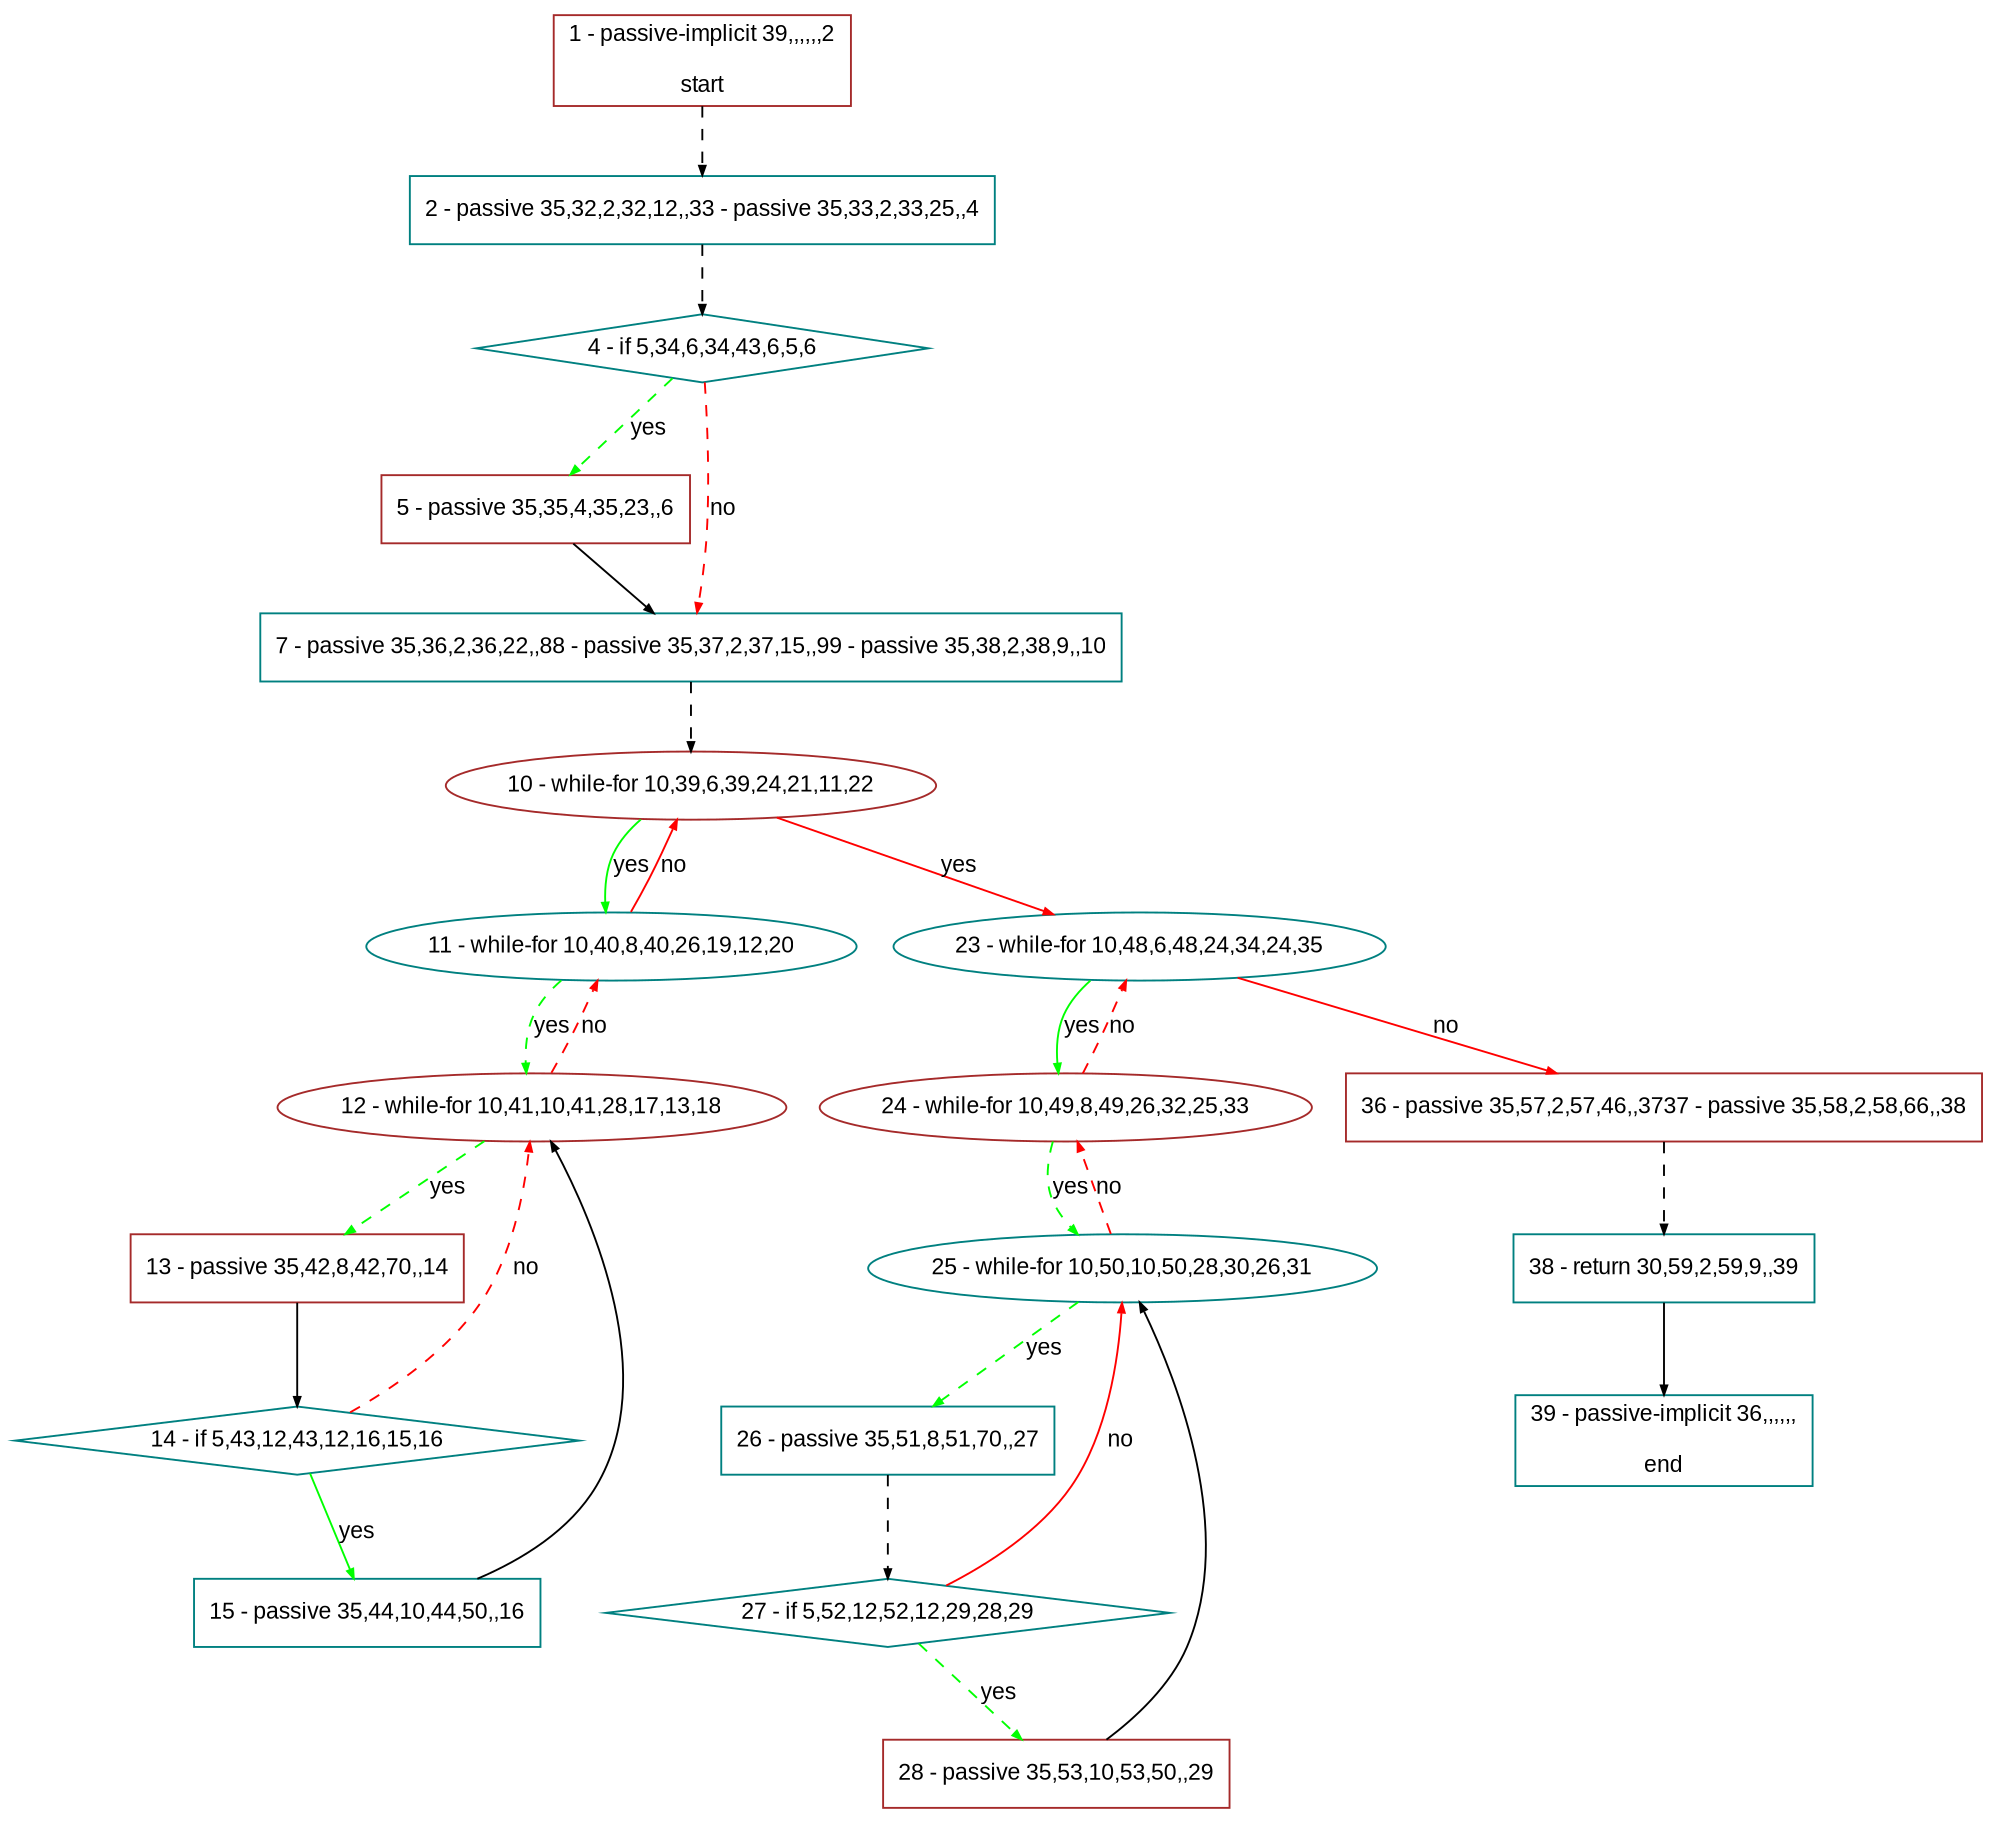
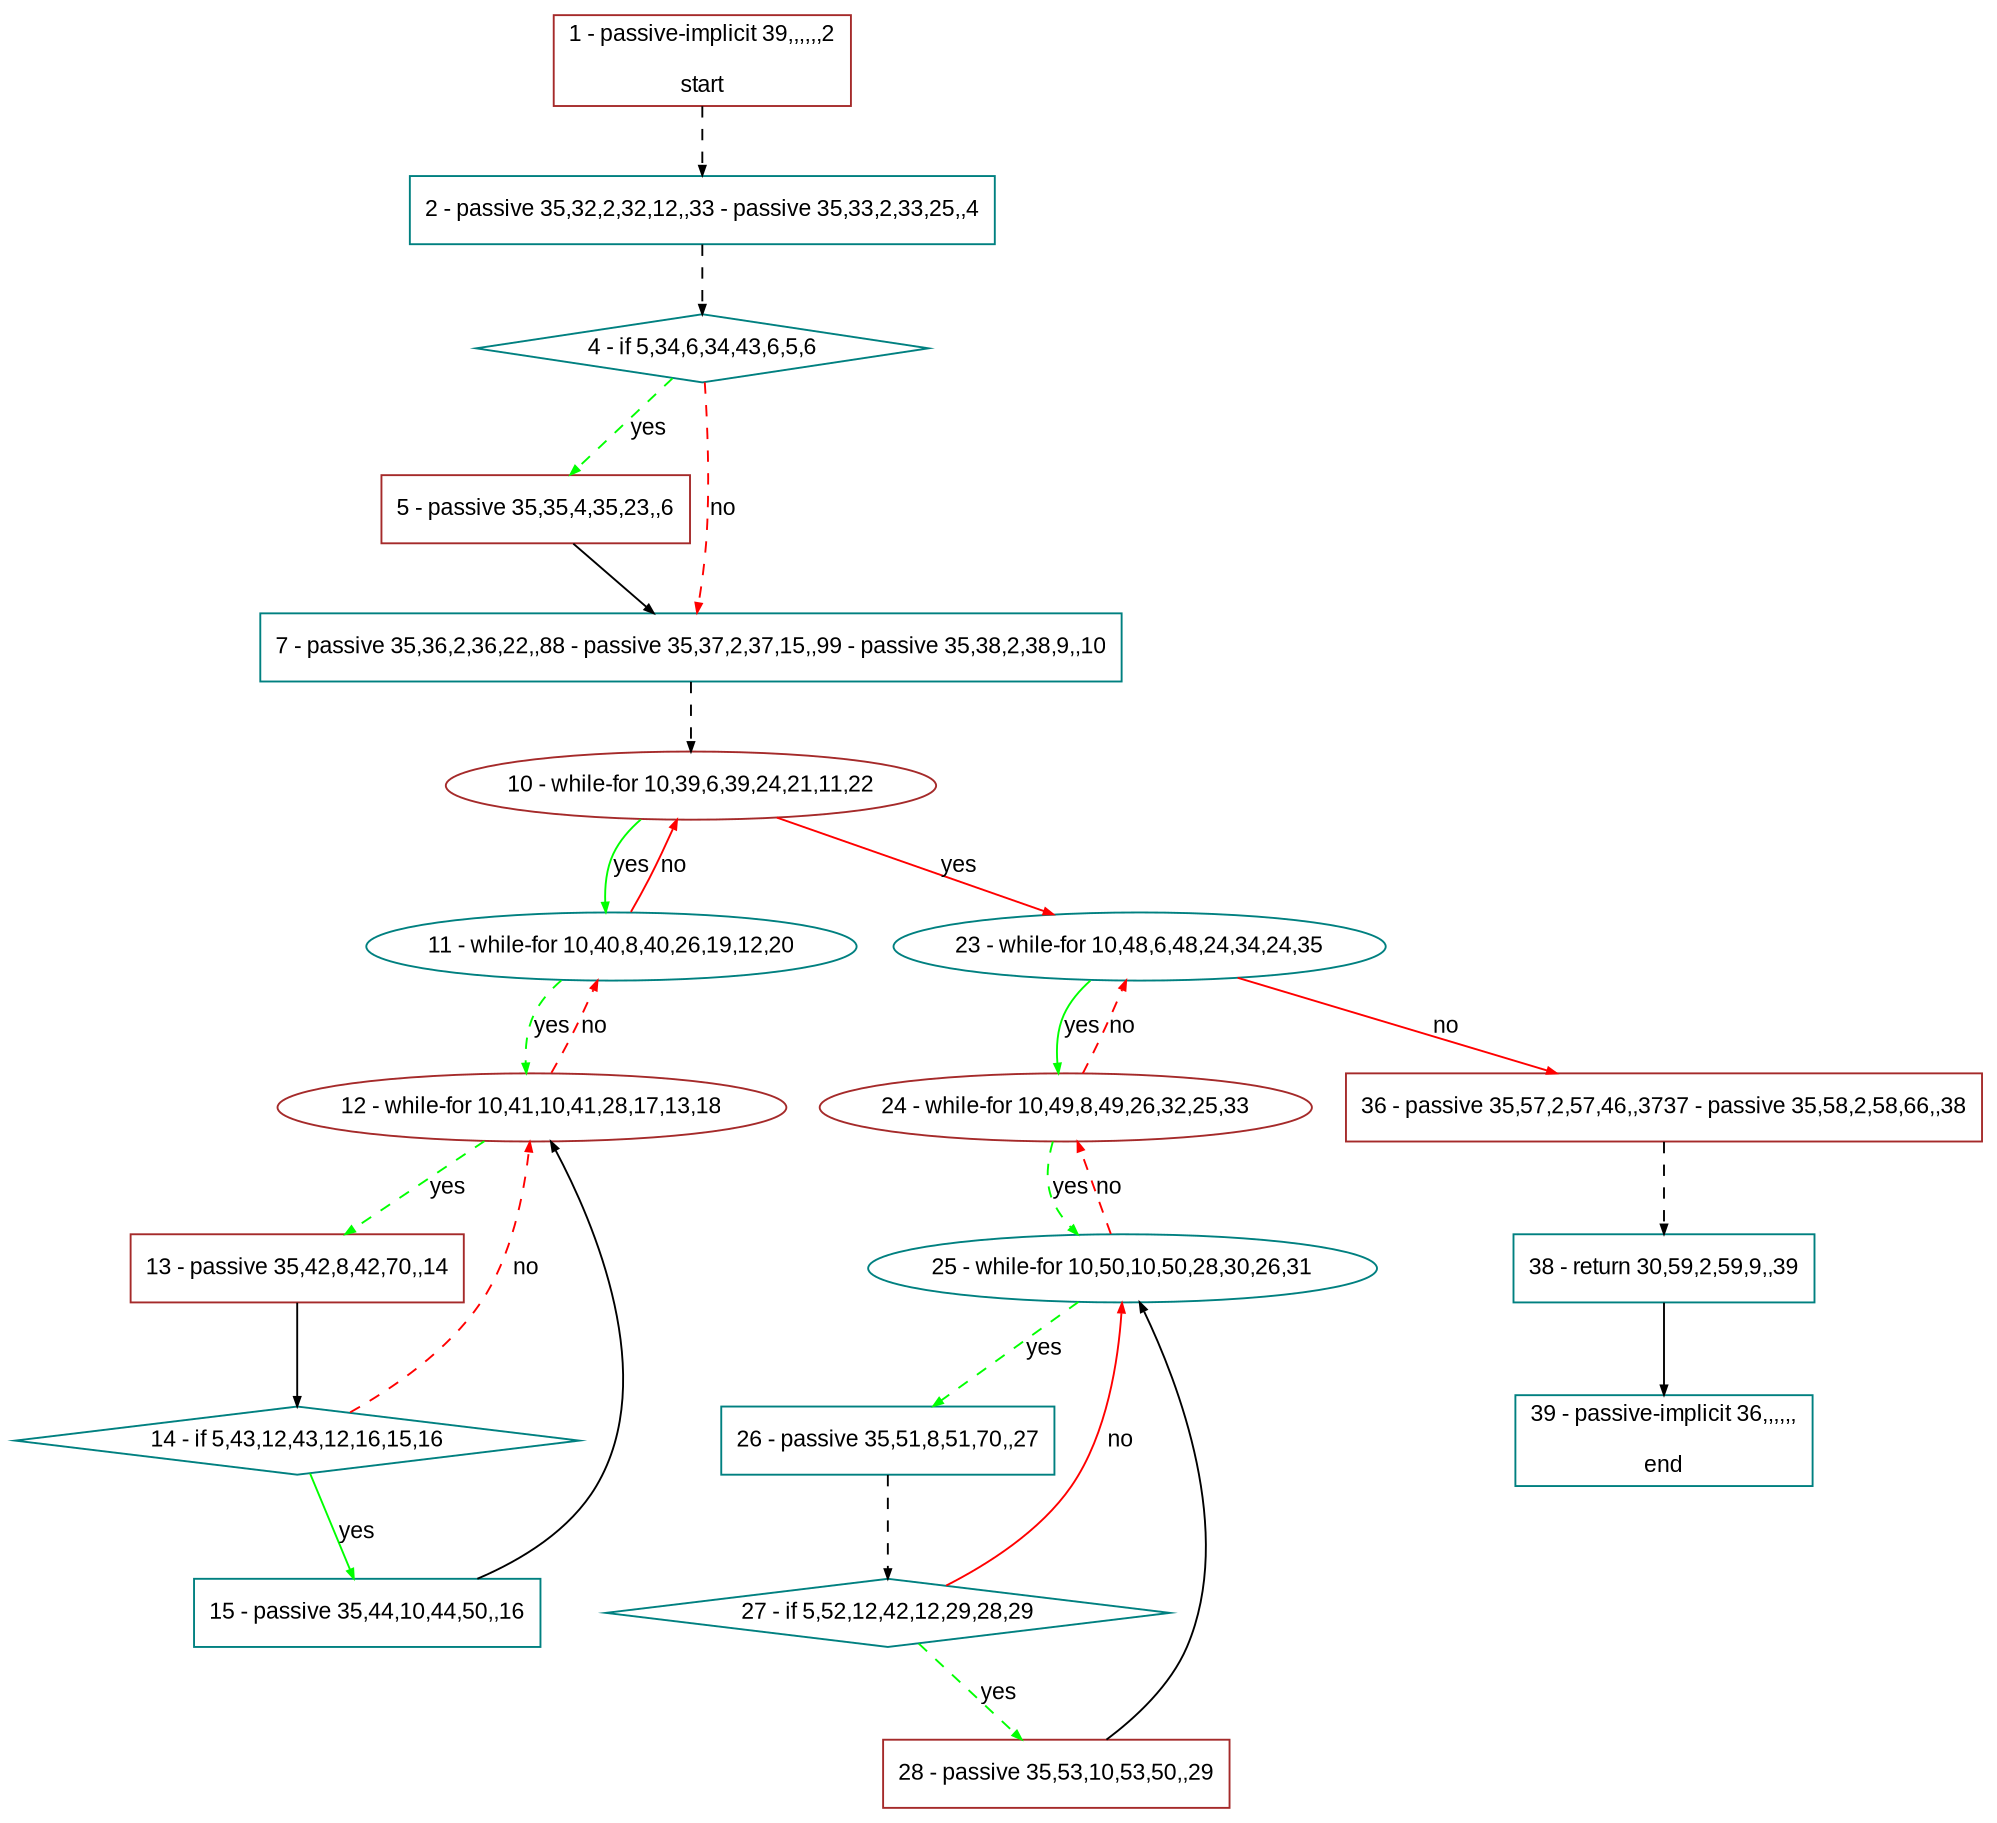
  digraph {
    bgcolor=white
    compound=true
    fillcolor="#FFFFCC"
    fontname=Arial
    fontsize=12
    pack=true
    packmode=clust
    style="rounded,filled"
    node [color=teal compound=true fillcolor="#ffffff" fixedsize=false fontname=Arial fontsize=12 node_initialized=no shape=box style=filled]
    edge [arrowhead=normal arrowsize=0.5 arrowtail=none color="#000000" compound=true dir=forward fontcolor=black fontname=Arial fontsize=12 style=dashed]
    n1 [label="2 - passive 35,32,2,32,12,,33 - passive 35,33,2,33,25,,4"]
    n2 [label="4 - if 5,34,6,34,43,6,5,6" shape=diamond]
    n3 [color=brown label="5 - passive 35,35,4,35,23,,6"]
    n4 [label="7 - passive 35,36,2,36,22,,88 - passive 35,37,2,37,15,,99 - passive 35,38,2,38,9,,10"]
    n5 [color=brown label="1 - passive-implicit 39,,,,,,2\n\nstart"]
    n6 [color=brown label="10 - while-for 10,39,6,39,24,21,11,22" shape=oval]
    n7 [label="11 - while-for 10,40,8,40,26,19,12,20" shape=oval]
    n8 [label="23 - while-for 10,48,6,48,24,34,24,35" shape=oval]
    n9 [color=brown label="12 - while-for 10,41,10,41,28,17,13,18" shape=oval]
    n10 [color=brown label="24 - while-for 10,49,8,49,26,32,25,33" shape=oval]
    n11 [color=brown label="36 - passive 35,57,2,57,46,,3737 - passive 35,58,2,58,66,,38"]
    n12 [color=brown label="13 - passive 35,42,8,42,70,,14"]
    n13 [label="25 - while-for 10,50,10,50,28,30,26,31" shape=oval]
    n14 [label="38 - return 30,59,2,59,9,,39"]
    n15 [label="14 - if 5,43,12,43,12,16,15,16" shape=diamond]
    n16 [label="15 - passive 35,44,10,44,50,,16"]
    n17 [label="26 - passive 35,51,8,51,70,,27"]
    n18 [label="39 - passive-implicit 36,,,,,,\n\nend"]
-   n19 [label="27 - if 5,52,12,52,12,29,28,29" shape=diamond]
+   n19 [label="27 - if 5,52,12,42,12,29,28,29" shape=diamond]
    n20 [color=brown label="28 - passive 35,53,10,53,50,,29"]
    n1 -> n2
    n2 -> n3 [color="#00ff00" label=yes]
    n2 -> n4 [color="#ff0000" label=no]
    n3 -> n4 [style=solid]
    n4 -> n6
    n5 -> n1
    n6 -> n7 [color="#00ff00" label=yes style=solid]
    n6 -> n8 [color="#ff0000" label=yes style=solid]
    n7 -> n6 [color="#ff0000" label=no style=solid]
    n7 -> n9 [color="#00ff00" label=yes]
    n8 -> n10 [color="#00ff00" label=yes style=solid]
    n8 -> n11 [color="#ff0000" label=no style=solid]
    n9 -> n7 [color="#ff0000" label=no]
    n9 -> n12 [color="#00ff00" label=yes]
    n10 -> n8 [color="#ff0000" label=no]
    n10 -> n13 [color="#00ff00" label=yes]
    n11 -> n14
    n12 -> n15 [style=solid]
    n13 -> n10 [color="#ff0000" label=no]
    n13 -> n17 [color="#00ff00" label=yes]
    n14 -> n18 [style=solid]
    n15 -> n9 [color="#ff0000" label=no]
    n15 -> n16 [color="#00ff00" label=yes style=solid]
    n16 -> n9 [style=solid]
    n17 -> n19
    n19 -> n13 [color="#ff0000" label=no style=solid]
    n19 -> n20 [color="#00ff00" label=yes]
    n20 -> n13 [style=solid]
  }
